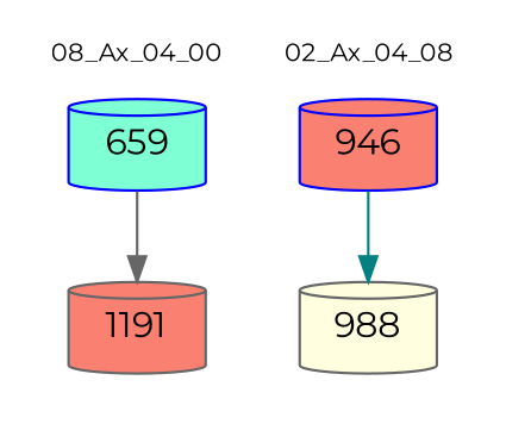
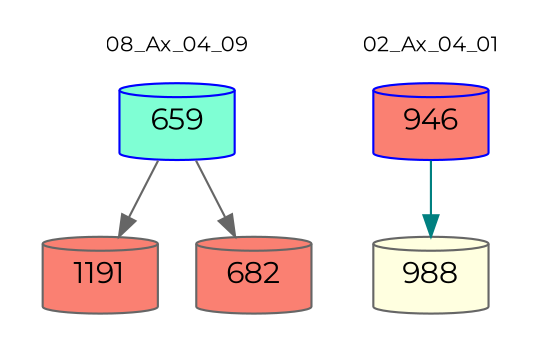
  digraph {
    fontname=Montserrat
    node [color=gray40 fillcolor=salmon fontname=Montserrat shape=cylinder style=filled]
    edge [color=gray40 fontname=Montserrat]
    n1 [color=blue fillcolor=aquamarine label=659]
    n2 [label=1191]
+   n3 [label=682]
    n4 [color=blue label=946]
    n5 [fillcolor=lightyellow label=988]
    subgraph cluster_1 {
      color=white
      fontsize=10
-     label="08_Ax_04_00"
+     label="08_Ax_04_09"
      n1
      n2
+     n3
    }
    subgraph cluster_2 {
      color=white
      fontsize=10
-     label="02_Ax_04_08"
+     label="02_Ax_04_01"
      n4
      n5
    }
    n1 -> n2
+   n1 -> n3
    n4 -> n5 [color=teal]
  }
